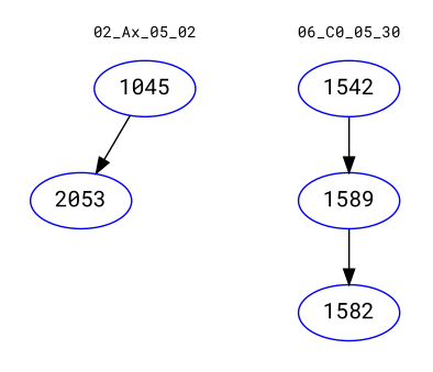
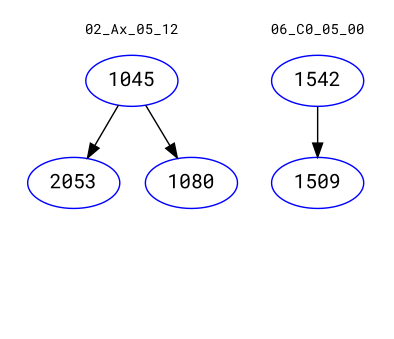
  digraph {
    fontname="Roboto Mono"
    node [color=blue fontname="Roboto Mono"]
    edge [color=black fontname="Roboto Mono"]
    n1 [label=1045]
    n2 [label=2053]
-   n4 [label=1589]
+   n3 [label=1080]
+   n4 [label=1509]
    n5 [label=1542]
-   n6 [label=1582]
    subgraph cluster_1 {
      color=white
      fontsize=10
-     label="02_Ax_05_02"
+     label="02_Ax_05_12"
      n1
      n2
+     n3
    }
    subgraph cluster_2 {
      color=white
      fontsize=10
-     label="06_C0_05_30"
+     label="06_C0_05_00"
      n4
      n5
-     n6
    }
    n1 -> n2
-   n4 -> n6
+   n1 -> n3
    n5 -> n4
  }
